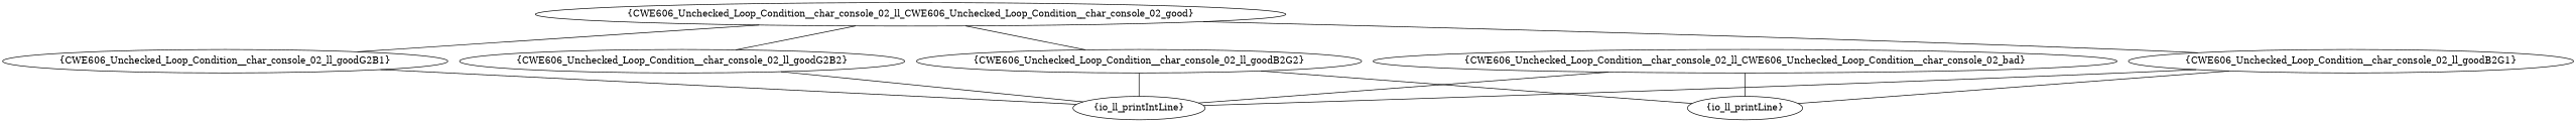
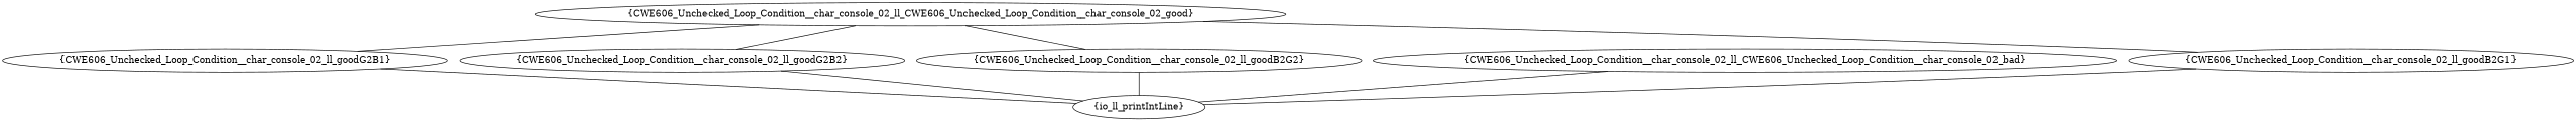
  graph {
    n1 [label="{CWE606_Unchecked_Loop_Condition__char_console_02_ll_goodG2B1}"]
    n2 [label="{io_ll_printIntLine}"]
    n3 [label="{CWE606_Unchecked_Loop_Condition__char_console_02_ll_CWE606_Unchecked_Loop_Condition__char_console_02_good}"]
    n4 [label="{CWE606_Unchecked_Loop_Condition__char_console_02_ll_goodB2G1}"]
    n5 [label="{CWE606_Unchecked_Loop_Condition__char_console_02_ll_goodB2G2}"]
    n6 [label="{CWE606_Unchecked_Loop_Condition__char_console_02_ll_goodG2B2}"]
-   n7 [label="{io_ll_printLine}"]
    n8 [label="{CWE606_Unchecked_Loop_Condition__char_console_02_ll_CWE606_Unchecked_Loop_Condition__char_console_02_bad}"]
    n1 -- n2
    n3 -- n1
    n3 -- n4
    n3 -- n5
    n3 -- n6
    n4 -- n2
-   n4 -- n7
    n5 -- n2
-   n5 -- n7
    n6 -- n2
    n8 -- n2
-   n8 -- n7
  }
